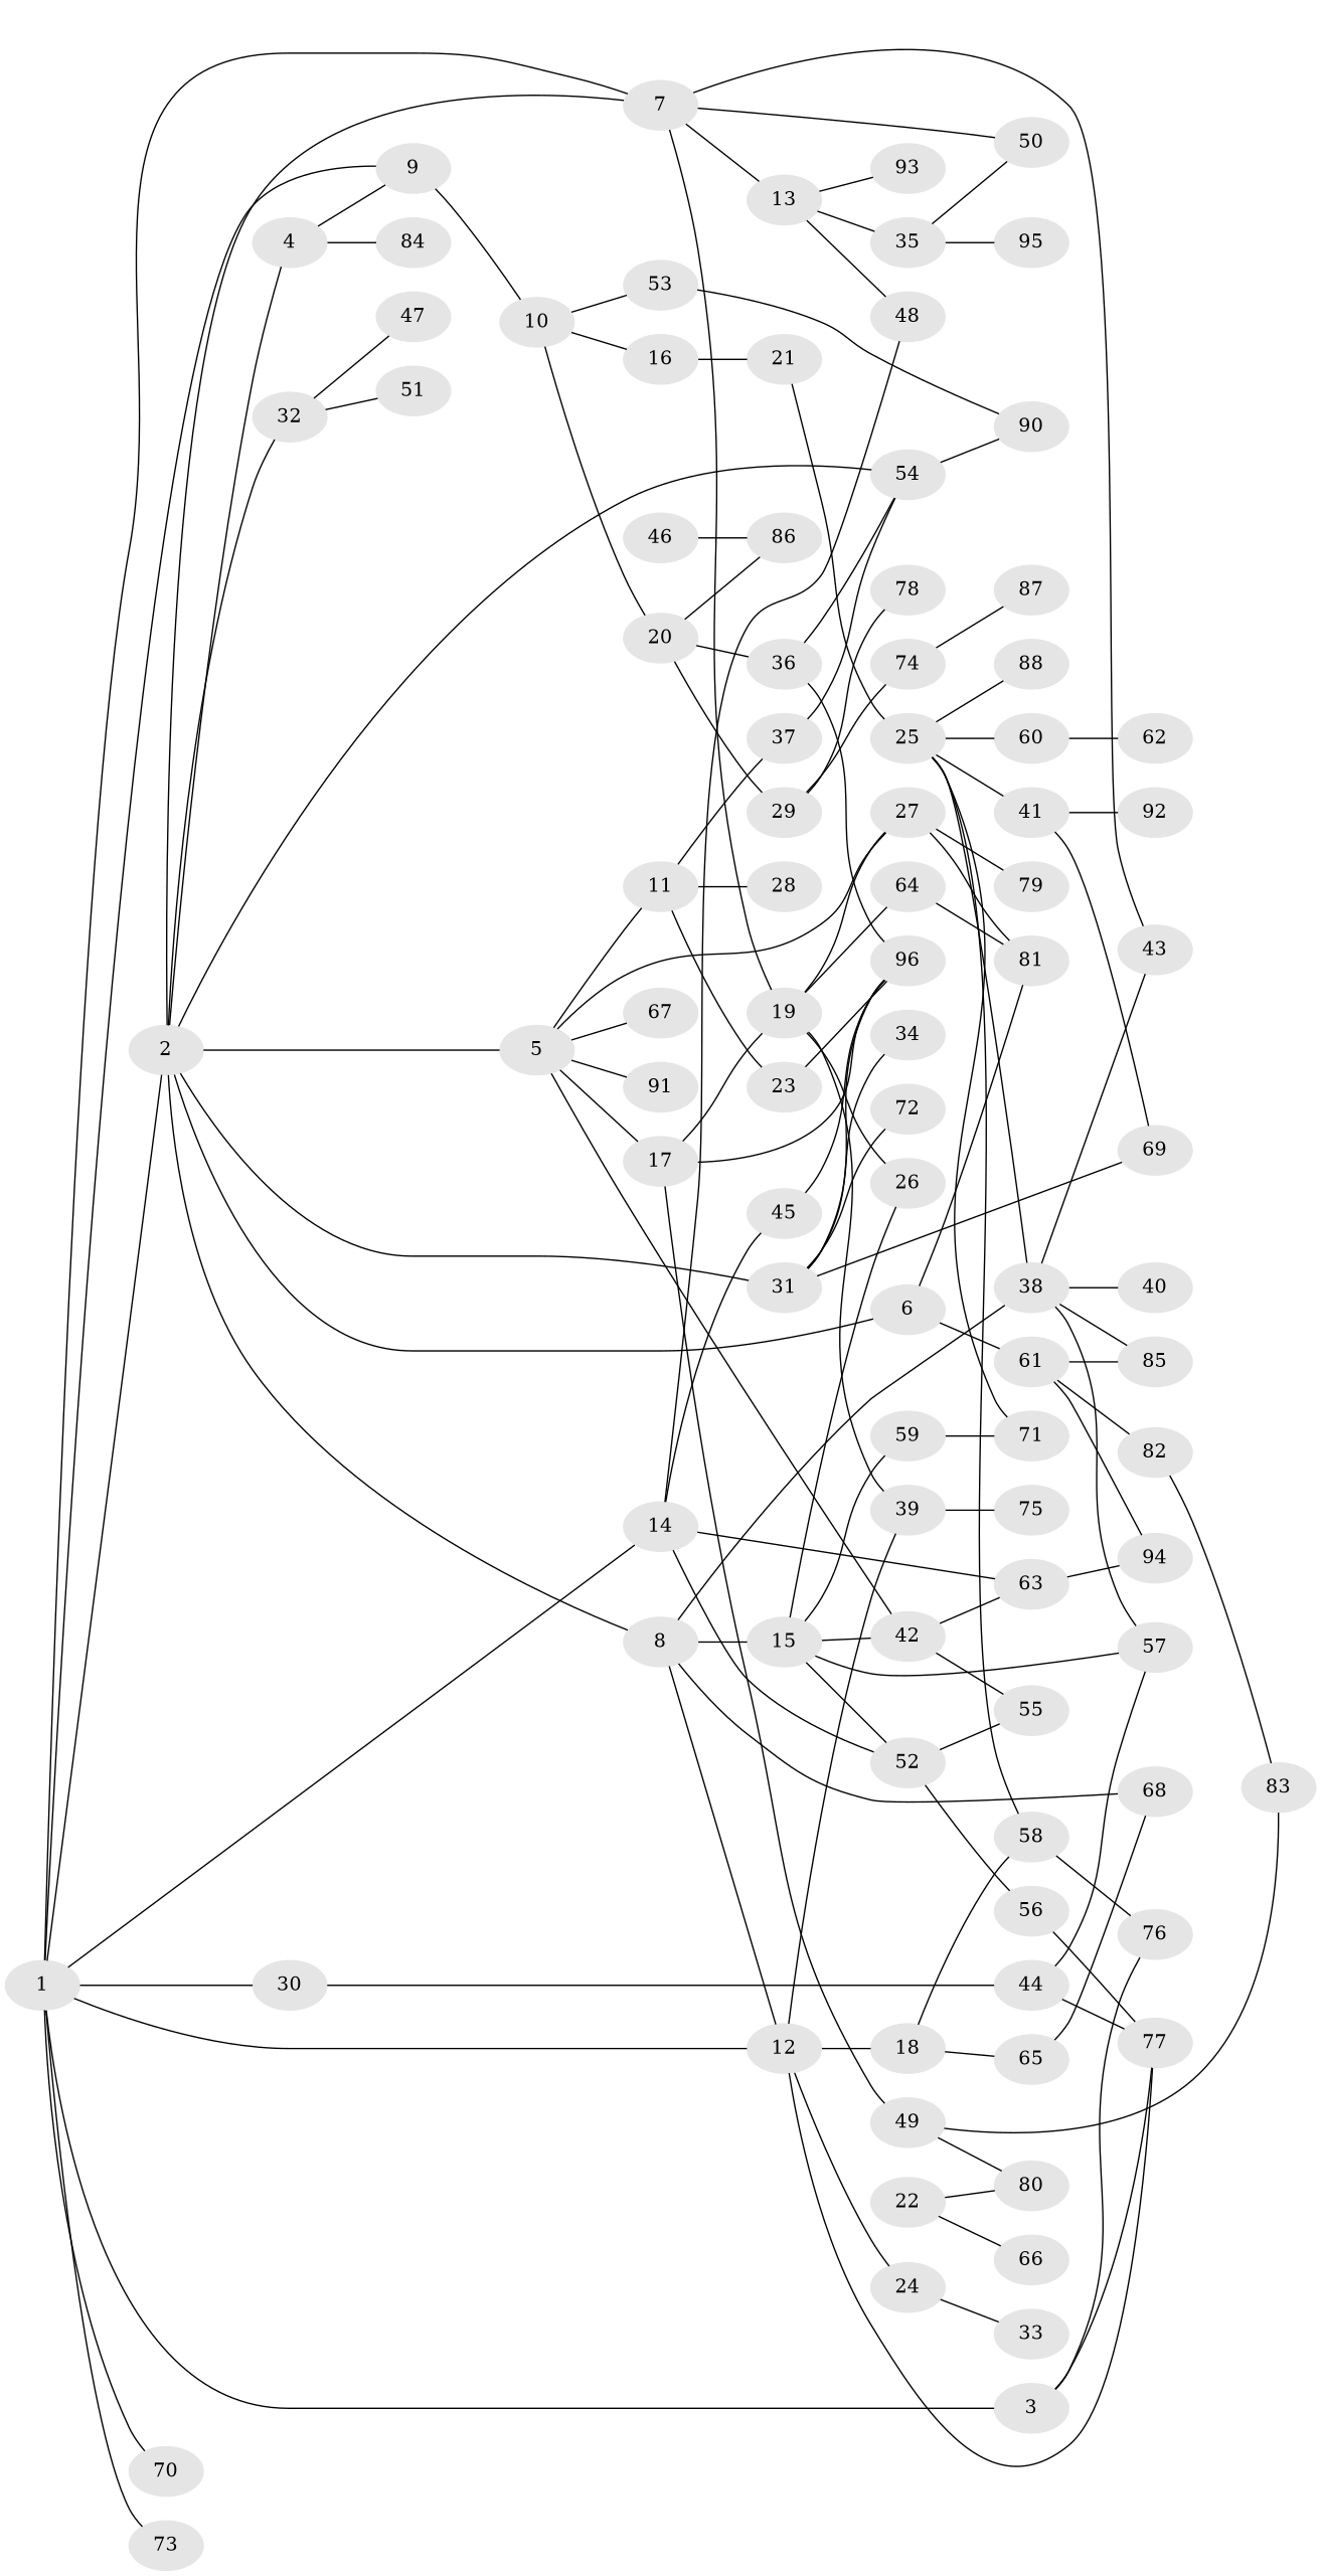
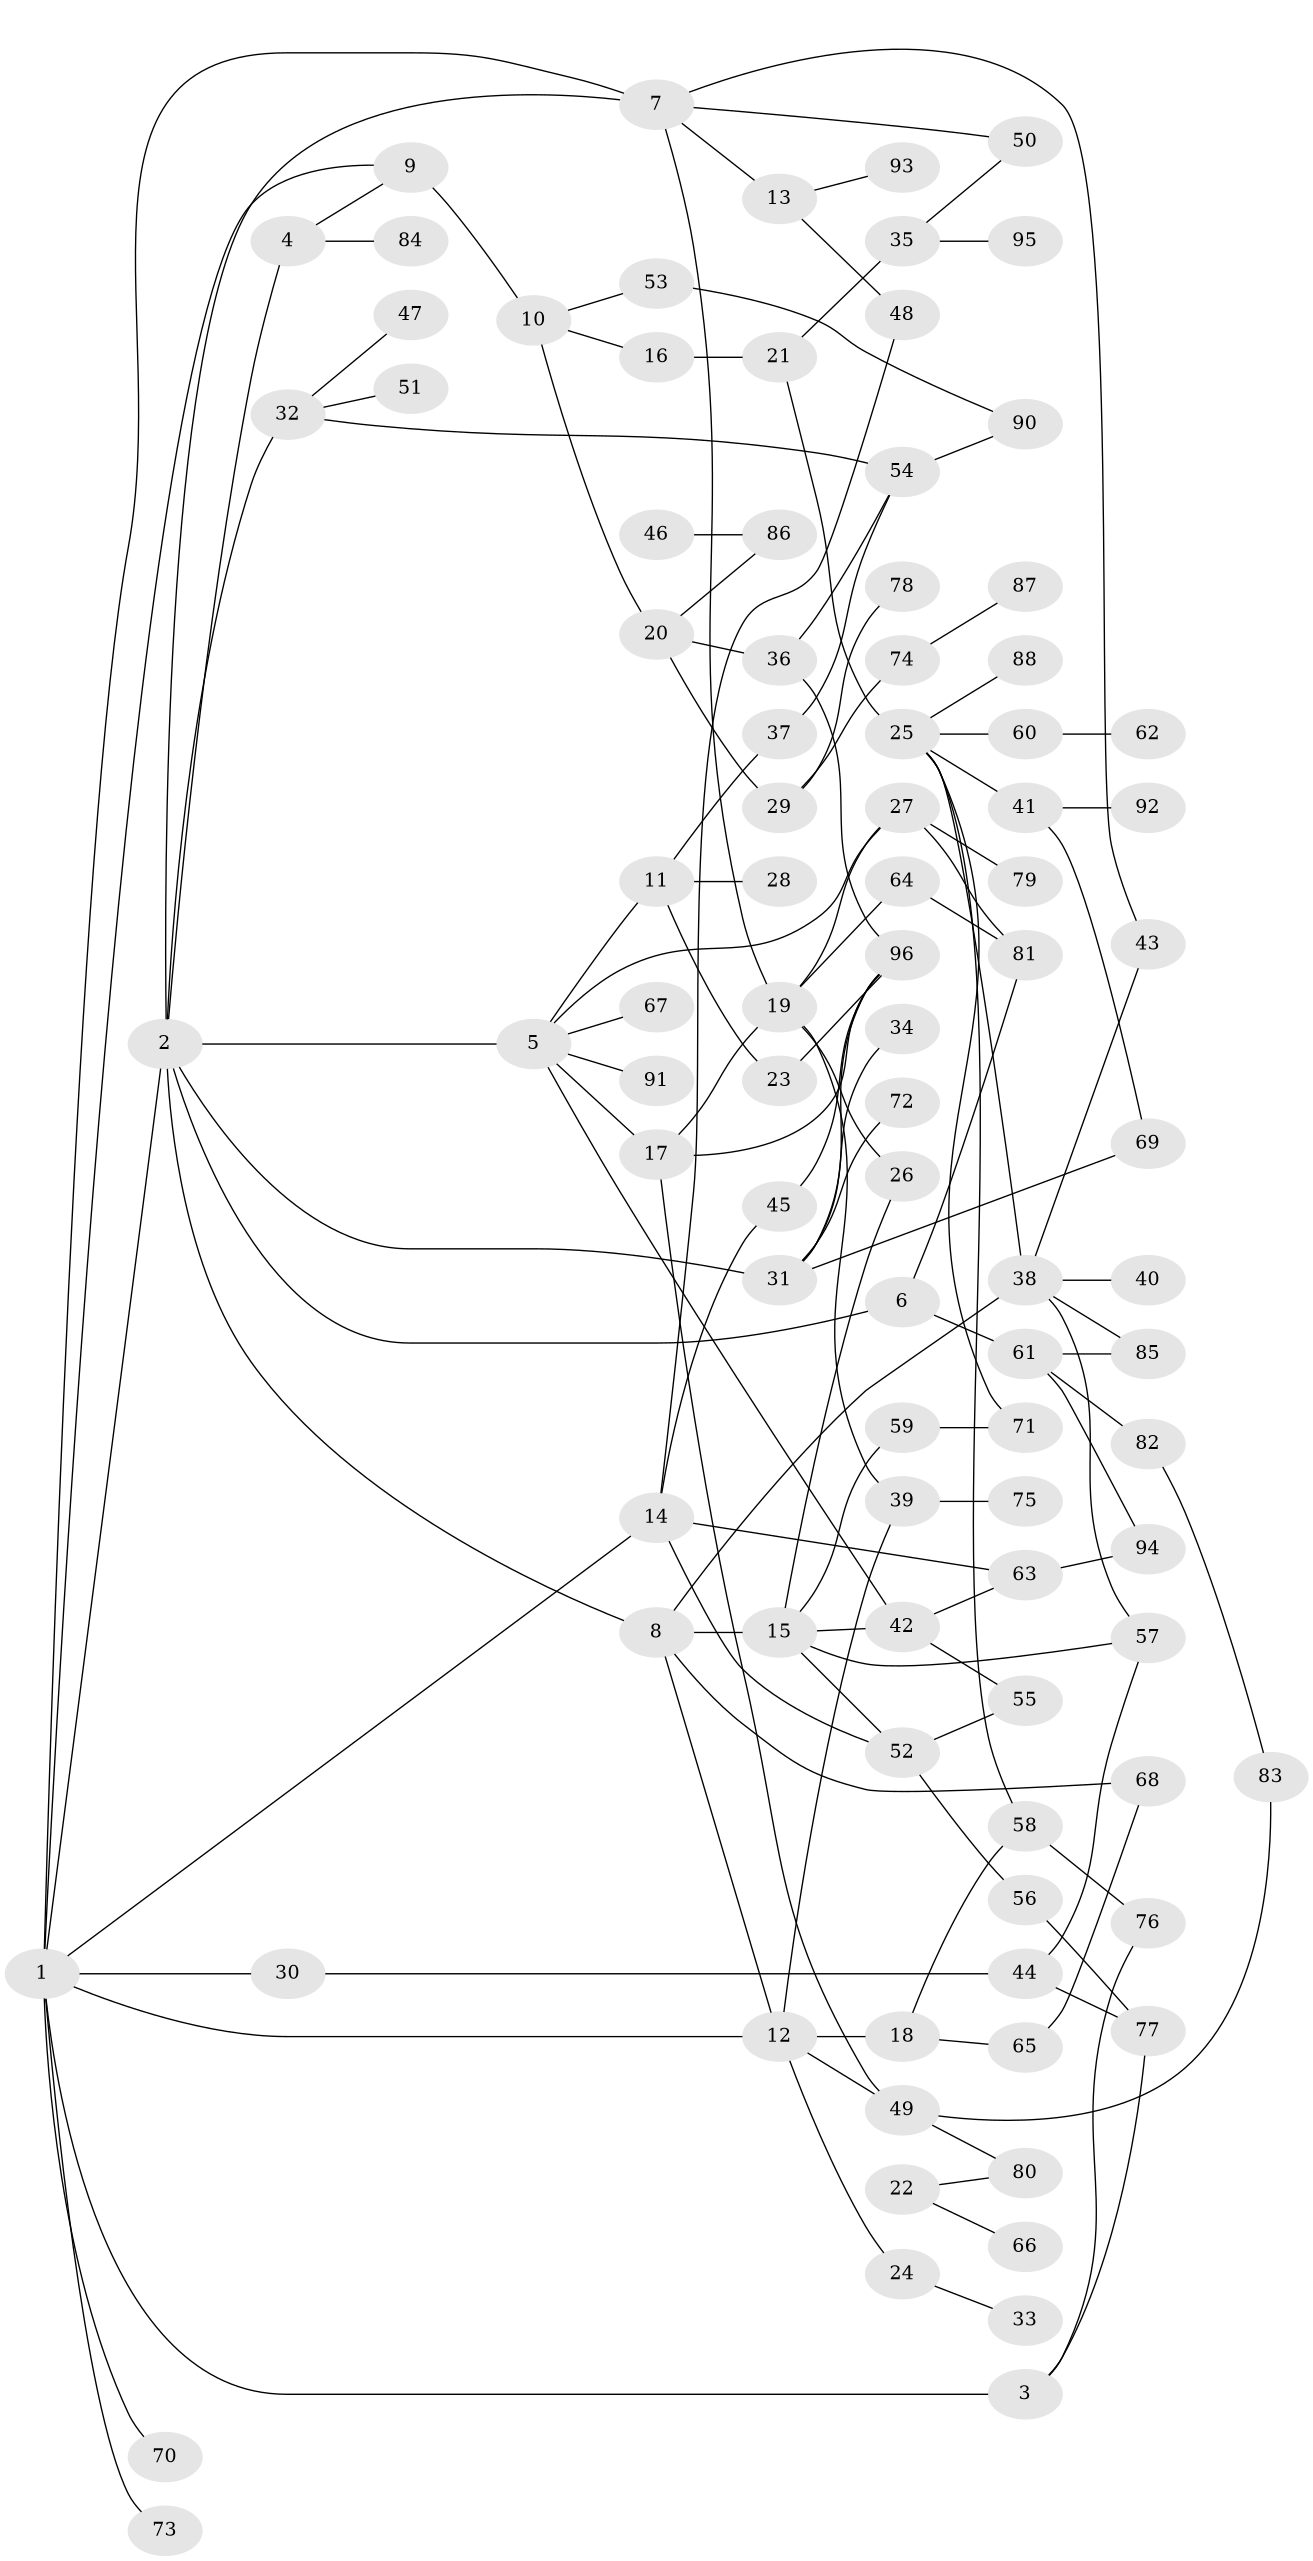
  graph {
    rankdir=LR
    node [color=gray90 style=filled]
    1
    2
    3
    7
    9
    12
    14
    30
    70
    73
    4
    5
    6
    8
    31
    32
    54
    76
    77
    13
    19
    43
    50
    10
    18
    24
    39
    48
    45
    52
    63
    44
    84
    11
    17
    27
    42
    67
    91
    61
    81
    15
    38
    68
    96
    34
    69
    72
    47
    51
    90
    23
    28
    37
    49
    79
    55
    85
    82
    94
    93
    26
    64
    57
    59
    40
    16
    20
    53
    21
    29
    36
    86
    58
    65
    33
    75
    46
    56
    71
    25
    35
    80
    83
    22
    66
    74
    78
    41
    60
    88
    95
    92
    62
    87
    1 -- 2
    1 -- 3
    1 -- 7
    1 -- 9
    1 -- 12
    1 -- 14
    1 -- 30
    1 -- 70
    1 -- 73
    2 -- 7
    2 -- 4
    2 -- 5
    2 -- 6
    2 -- 8
    2 -- 31
    2 -- 32
-   2 -- 54
+   32 -- 54
    3 -- 76
    3 -- 77
    7 -- 13
    7 -- 19
    7 -- 43
    7 -- 50
    9 -- 10
-   12 -- 77
+   12 -- 49
    12 -- 18
    12 -- 24
    12 -- 39
    14 -- 48
    14 -- 45
    14 -- 52
    14 -- 63
    30 -- 44
    4 -- 9
    4 -- 84
    5 -- 11
    5 -- 17
    5 -- 27
    5 -- 42
    5 -- 67
    5 -- 91
    6 -- 61
    6 -- 81
    8 -- 12
    8 -- 15
    8 -- 38
    8 -- 68
    31 -- 96
    31 -- 34
    31 -- 69
    31 -- 72
    32 -- 47
    32 -- 51
    54 -- 90
    13 -- 48
    13 -- 93
    19 -- 39
    19 -- 27
    19 -- 26
    19 -- 64
    10 -- 16
    10 -- 20
    10 -- 53
    18 -- 58
    18 -- 65
    24 -- 33
    39 -- 75
    45 -- 96
    52 -- 55
    52 -- 56
    63 -- 94
    44 -- 77
    44 -- 57
    11 -- 23
    11 -- 28
    11 -- 37
    17 -- 19
    17 -- 96
    17 -- 49
    27 -- 81
    27 -- 79
    42 -- 63
    42 -- 55
    61 -- 85
    61 -- 82
    61 -- 94
    15 -- 52
    15 -- 42
    15 -- 26
    15 -- 57
    15 -- 59
    38 -- 43
    38 -- 85
    38 -- 57
    38 -- 40
    23 -- 96
    37 -- 54
    49 -- 80
    49 -- 83
    82 -- 83
    64 -- 81
    59 -- 71
    16 -- 21
    20 -- 29
    20 -- 36
    20 -- 86
    53 -- 90
    21 -- 25
-   13 -- 35
+   21 -- 35
    29 -- 74
    29 -- 78
    36 -- 54
    36 -- 96
    58 -- 76
    65 -- 68
    46 -- 86
    56 -- 77
    25 -- 38
    25 -- 58
    25 -- 71
    25 -- 41
    25 -- 60
    25 -- 88
    35 -- 50
    35 -- 95
    22 -- 80
    22 -- 66
    74 -- 87
    41 -- 69
    41 -- 92
    60 -- 62
  }
